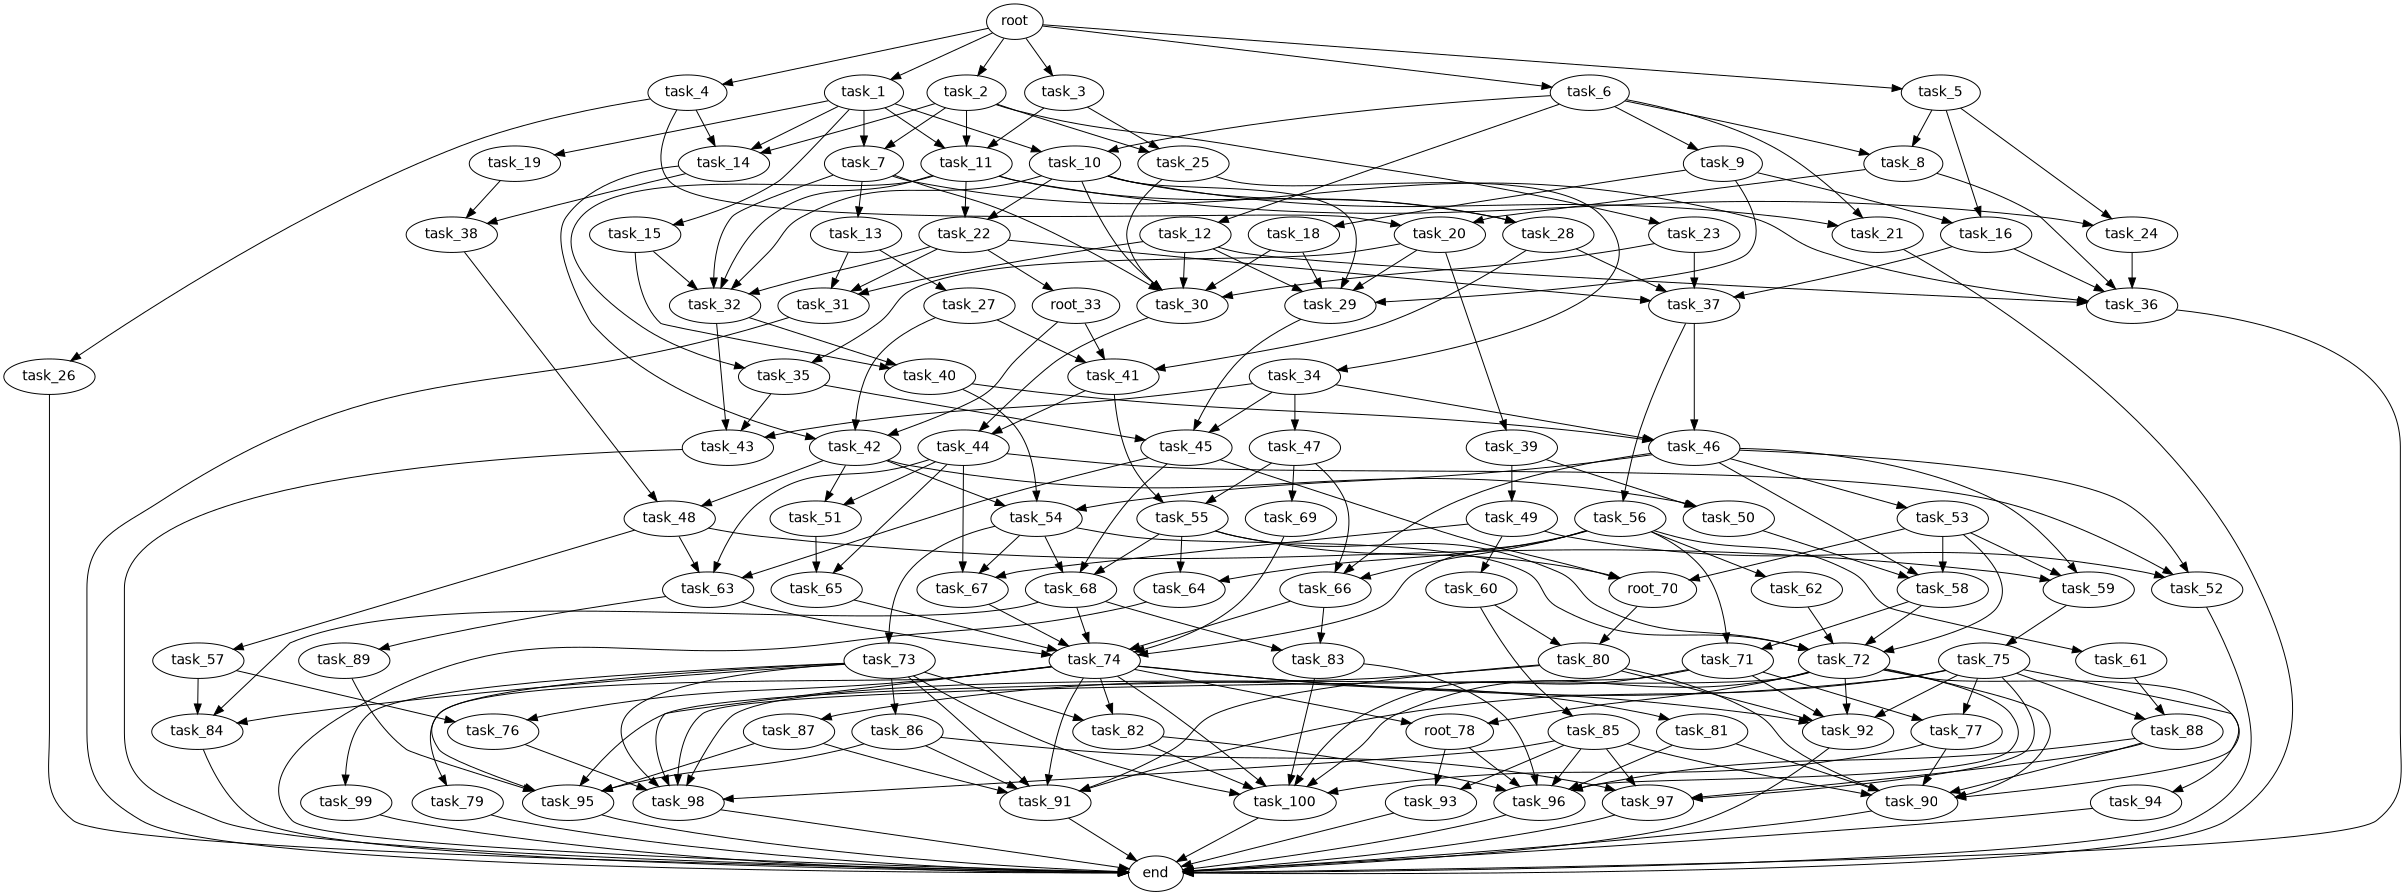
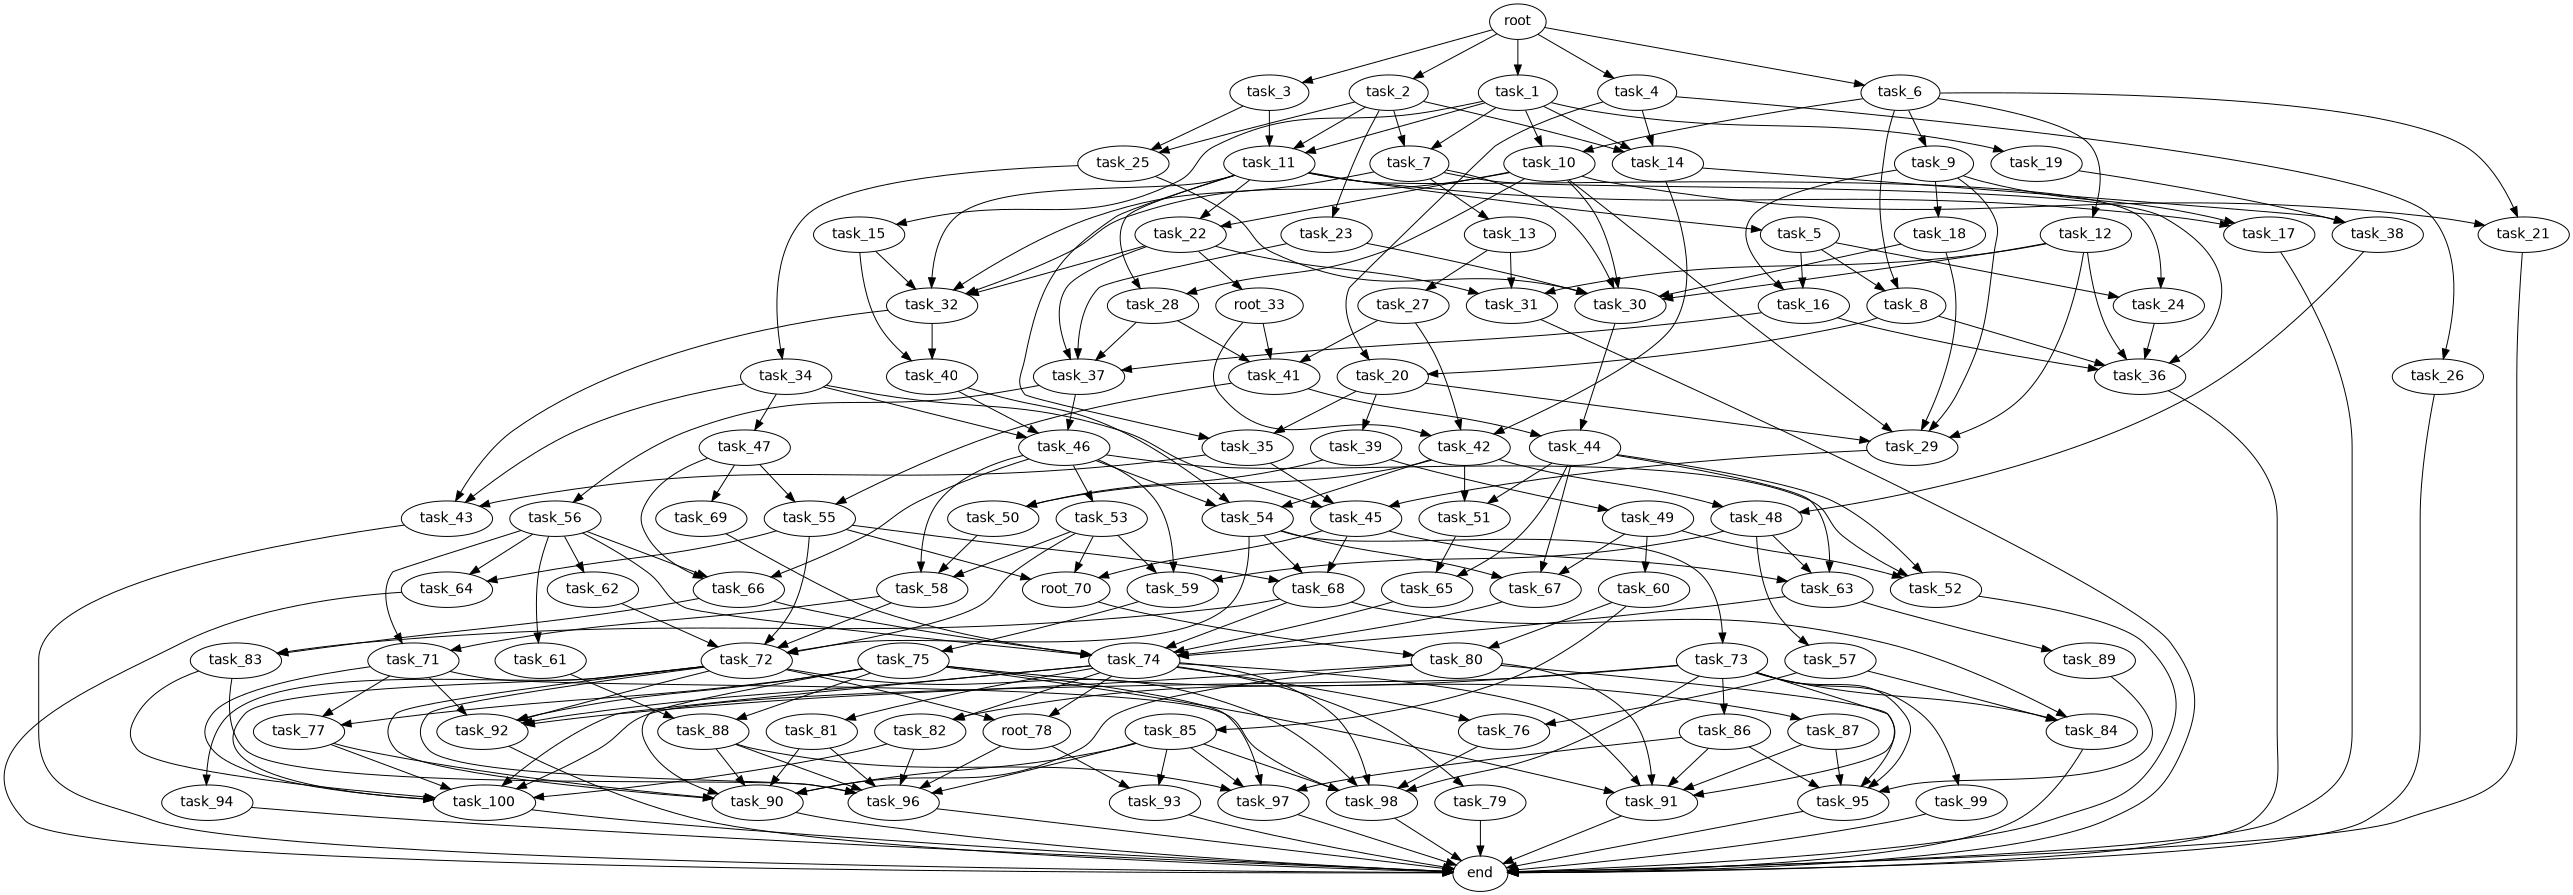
  digraph {
    fontname="DejaVu Sans"
    node [fontname="DejaVu Sans"]
    edge [fontname="DejaVu Sans"]
    task_68
    task_74
    task_83
    task_84
    task_92
    task_98
    task_100
    task_79
    task_76
    task_81
    task_91
    task_82
    n13 [label=root_78]
    task_96
    end
    task_59
    task_75
    task_88
    task_97
    task_90
    task_77
    task_87
    task_35
    task_45
    task_43
    task_63
    n27 [label=root_70]
    task_28
    task_41
    task_37
    task_44
    task_55
    task_46
    task_56
    task_65
    task_67
    task_52
    task_51
    task_89
    task_36
    task_24
    task_64
    task_72
    task_94
    task_80
    task_47
    task_66
    task_69
    task_22
    task_31
    task_32
    n52 [label=root_33]
    task_40
    task_42
    task_38
    task_48
    task_57
    task_2
    task_23
    task_25
    task_14
    task_7
    task_11
    task_30
    task_34
    task_13
+   task_17
    task_95
    task_53
    task_58
    task_71
    task_26
    root
    task_4
    task_1
    task_6
    task_3
    task_5
    task_20
    task_19
    task_10
    task_15
    task_9
    task_21
    task_12
    task_8
    task_16
    task_85
    task_93
    task_18
    task_29
    task_39
    task_50
    task_54
    task_73
    task_62
    task_61
    task_99
    task_86
    task_49
    task_60
    task_27
    task_68 -> task_74
    task_68 -> task_83
    task_68 -> task_84
    task_74 -> task_92
    task_74 -> task_98
    task_74 -> task_100
    task_74 -> task_79
    task_74 -> task_76
    task_74 -> task_81
    task_74 -> task_91
    task_74 -> task_82
    task_74 -> n13
    task_83 -> task_100
    task_83 -> task_96
    task_84 -> end
    task_92 -> end
    task_98 -> end
    task_100 -> end
    task_79 -> end
    task_76 -> task_98
    task_81 -> task_96
    task_81 -> task_90
    task_91 -> end
    task_82 -> task_100
    task_82 -> task_96
    n13 -> task_96
    n13 -> task_93
    task_96 -> end
    task_59 -> task_75
    task_75 -> task_92
    task_75 -> task_91
    task_75 -> task_88
    task_75 -> task_97
    task_75 -> task_90
    task_75 -> task_77
    task_75 -> task_87
    task_88 -> task_96
    task_88 -> task_97
    task_88 -> task_90
    task_97 -> end
    task_90 -> end
    task_77 -> task_100
    task_77 -> task_90
    task_87 -> task_91
    task_87 -> task_95
    task_35 -> task_45
    task_35 -> task_43
    task_45 -> task_68
    task_45 -> task_63
    task_45 -> n27
    task_43 -> end
    task_63 -> task_74
    task_63 -> task_89
    n27 -> task_80
    task_28 -> task_41
    task_28 -> task_37
    task_41 -> task_44
    task_41 -> task_55
    task_37 -> task_46
    task_37 -> task_56
    task_44 -> task_63
    task_44 -> task_65
    task_44 -> task_67
    task_44 -> task_52
    task_44 -> task_51
    task_55 -> task_68
    task_55 -> n27
    task_55 -> task_64
    task_55 -> task_72
    task_46 -> task_59
    task_46 -> task_52
    task_46 -> task_66
    task_46 -> task_53
    task_46 -> task_58
    task_46 -> task_54
    task_56 -> task_74
    task_56 -> task_64
    task_56 -> task_66
    task_56 -> task_71
    task_56 -> task_62
    task_56 -> task_61
    task_65 -> task_74
    task_67 -> task_74
    task_52 -> end
    task_51 -> task_65
    task_89 -> task_95
    task_36 -> end
    task_24 -> task_36
    task_64 -> end
    task_72 -> task_92
    task_72 -> task_98
    task_72 -> task_100
    task_72 -> n13
    task_72 -> task_96
    task_72 -> task_90
    task_72 -> task_94
    task_94 -> end
    task_80 -> task_92
    task_80 -> task_91
    task_80 -> task_90
    task_80 -> task_95
    task_47 -> task_55
    task_47 -> task_66
    task_47 -> task_69
    task_66 -> task_74
    task_66 -> task_83
    task_69 -> task_74
    task_22 -> task_37
    task_22 -> task_31
    task_22 -> task_32
    task_22 -> n52
    task_31 -> end
    task_32 -> task_43
    task_32 -> task_40
    n52 -> task_41
    n52 -> task_42
    task_40 -> task_46
    task_40 -> task_54
    task_42 -> task_51
    task_42 -> task_48
    task_42 -> task_50
    task_42 -> task_54
    task_38 -> task_48
    task_48 -> task_59
    task_48 -> task_63
    task_48 -> task_57
    task_57 -> task_84
    task_57 -> task_76
    task_2 -> task_23
    task_2 -> task_25
    task_2 -> task_14
    task_2 -> task_7
    task_2 -> task_11
    task_23 -> task_37
    task_23 -> task_30
    task_25 -> task_30
    task_25 -> task_34
    task_14 -> task_42
    task_14 -> task_38
    task_7 -> task_36
    task_7 -> task_32
    task_7 -> task_30
    task_7 -> task_13
    task_11 -> task_35
    task_11 -> task_28
    task_11 -> task_24
    task_11 -> task_22
    task_11 -> task_32
+   task_11 -> task_17
    task_30 -> task_44
    task_34 -> task_45
    task_34 -> task_43
    task_34 -> task_46
    task_34 -> task_47
    task_13 -> task_31
    task_13 -> task_27
+   task_17 -> end
    task_95 -> end
    task_53 -> task_59
    task_53 -> n27
    task_53 -> task_72
    task_53 -> task_58
    task_58 -> task_72
    task_58 -> task_71
    task_71 -> task_92
    task_71 -> task_98
    task_71 -> task_100
    task_71 -> task_77
    task_26 -> end
    root -> task_2
    root -> task_4
    root -> task_1
    root -> task_6
    root -> task_3
-   root -> task_5
+   task_11 -> task_5
    task_4 -> task_14
    task_4 -> task_26
    task_4 -> task_20
    task_1 -> task_14
    task_1 -> task_7
    task_1 -> task_11
    task_1 -> task_19
    task_1 -> task_10
    task_1 -> task_15
    task_6 -> task_10
    task_6 -> task_9
    task_6 -> task_21
    task_6 -> task_12
    task_6 -> task_8
    task_3 -> task_25
    task_3 -> task_11
    task_5 -> task_24
    task_5 -> task_8
    task_5 -> task_16
    task_20 -> task_35
    task_20 -> task_29
    task_20 -> task_39
    task_19 -> task_38
    task_10 -> task_28
    task_10 -> task_22
    task_10 -> task_32
    task_10 -> task_30
    task_10 -> task_21
    task_10 -> task_29
    task_15 -> task_32
    task_15 -> task_40
+   task_9 -> task_17
    task_9 -> task_16
    task_9 -> task_18
    task_9 -> task_29
    task_21 -> end
    task_12 -> task_36
    task_12 -> task_31
    task_12 -> task_30
    task_12 -> task_29
    task_8 -> task_36
    task_8 -> task_20
    task_16 -> task_37
    task_16 -> task_36
    task_85 -> task_98
    task_85 -> task_96
    task_85 -> task_97
    task_85 -> task_90
    task_85 -> task_93
    task_93 -> end
    task_18 -> task_30
    task_18 -> task_29
    task_29 -> task_45
    task_39 -> task_50
    task_39 -> task_49
    task_50 -> task_58
    task_54 -> task_68
    task_54 -> task_67
    task_54 -> task_72
    task_54 -> task_73
    task_73 -> task_84
    task_73 -> task_98
    task_73 -> task_100
    task_73 -> task_91
    task_73 -> task_82
    task_73 -> task_95
    task_73 -> task_99
    task_73 -> task_86
    task_62 -> task_72
    task_61 -> task_88
    task_99 -> end
    task_86 -> task_91
    task_86 -> task_97
    task_86 -> task_95
    task_49 -> task_67
    task_49 -> task_52
    task_49 -> task_60
    task_60 -> task_80
    task_60 -> task_85
    task_27 -> task_41
    task_27 -> task_42
  }
